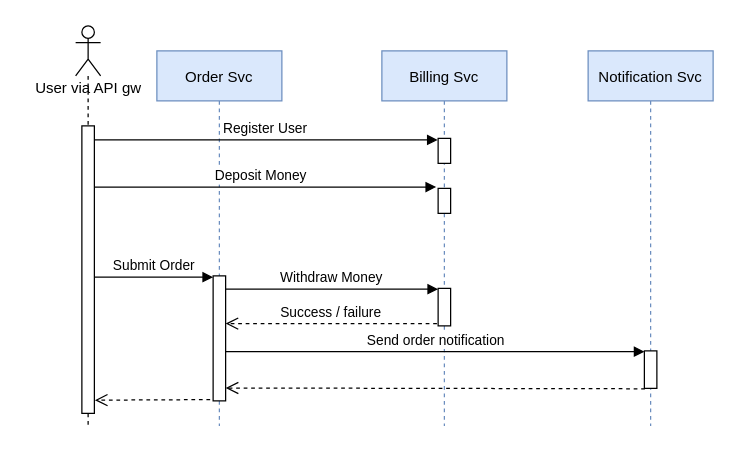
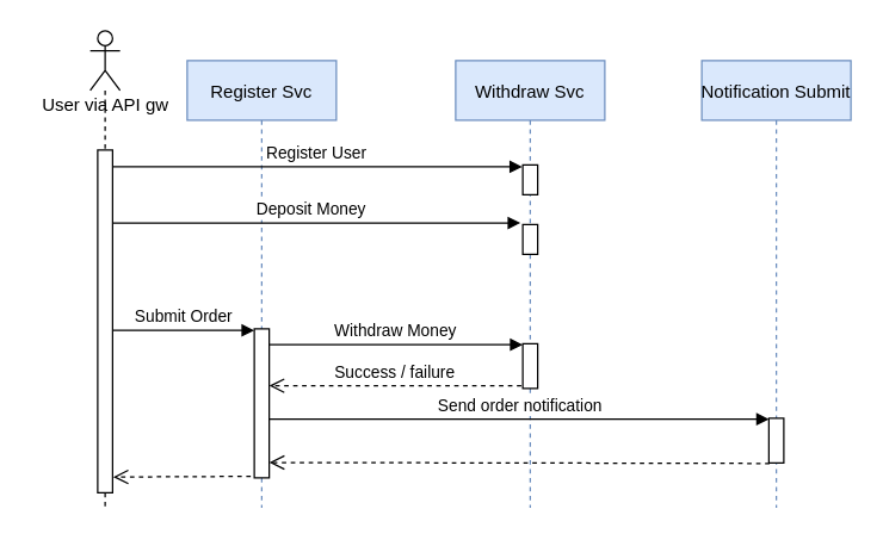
  <mxCell id="0" />
  <mxCell id="1" parent="0" />
- <mxCell id="2" value="Order Svc" style="shape=umlLifeline;perimeter=lifelinePerimeter;container=1;collapsible=0;recursiveResize=0;rounded=0;shadow=0;strokeWidth=1;fillColor=#dae8fc;strokeColor=#6c8ebf;" parent="1" vertex="1"><mxGeometry x="125" y="40" width="100" height="300" as="geometry" /></mxCell>
+ <mxCell id="2" value="Register Svc" style="shape=umlLifeline;perimeter=lifelinePerimeter;container=1;collapsible=0;recursiveResize=0;rounded=0;shadow=0;strokeWidth=1;fillColor=#dae8fc;strokeColor=#6c8ebf;" parent="1" vertex="1"><mxGeometry x="125" y="40" width="100" height="300" as="geometry" /></mxCell>
  <mxCell id="3" value="" style="points=[];perimeter=orthogonalPerimeter;rounded=0;shadow=0;strokeWidth=1;" parent="2" vertex="1"><mxGeometry x="45" y="180" width="10" height="100" as="geometry" /></mxCell>
- <mxCell id="4" value="Billing Svc" style="shape=umlLifeline;perimeter=lifelinePerimeter;container=1;collapsible=0;recursiveResize=0;rounded=0;shadow=0;strokeWidth=1;fillColor=#dae8fc;strokeColor=#6c8ebf;" parent="1" vertex="1"><mxGeometry x="305" y="40" width="100" height="300" as="geometry" /></mxCell>
+ <mxCell id="4" value="Withdraw Svc" style="shape=umlLifeline;perimeter=lifelinePerimeter;container=1;collapsible=0;recursiveResize=0;rounded=0;shadow=0;strokeWidth=1;fillColor=#dae8fc;strokeColor=#6c8ebf;" parent="1" vertex="1"><mxGeometry x="305" y="40" width="100" height="300" as="geometry" /></mxCell>
  <mxCell id="5" value="" style="points=[];perimeter=orthogonalPerimeter;rounded=0;shadow=0;strokeWidth=1;" parent="4" vertex="1"><mxGeometry x="45" y="70" width="10" height="20" as="geometry" /></mxCell>
  <mxCell id="6" value="" style="points=[];perimeter=orthogonalPerimeter;rounded=0;shadow=0;strokeWidth=1;" parent="4" vertex="1"><mxGeometry x="45" y="110" width="10" height="20" as="geometry" /></mxCell>
  <mxCell id="7" value="" style="html=1;points=[];perimeter=orthogonalPerimeter;" parent="4" vertex="1"><mxGeometry x="45" y="190" width="10" height="30" as="geometry" /></mxCell>
- <mxCell id="8" value="Notification Svc" style="shape=umlLifeline;perimeter=lifelinePerimeter;container=1;collapsible=0;recursiveResize=0;rounded=0;shadow=0;strokeWidth=1;fillColor=#dae8fc;strokeColor=#6c8ebf;" parent="1" vertex="1"><mxGeometry x="470" y="40" width="100" height="300" as="geometry" /></mxCell>
+ <mxCell id="8" value="Notification Submit" style="shape=umlLifeline;perimeter=lifelinePerimeter;container=1;collapsible=0;recursiveResize=0;rounded=0;shadow=0;strokeWidth=1;fillColor=#dae8fc;strokeColor=#6c8ebf;" parent="1" vertex="1"><mxGeometry x="470" y="40" width="100" height="300" as="geometry" /></mxCell>
  <mxCell id="9" value="" style="points=[];perimeter=orthogonalPerimeter;rounded=0;shadow=0;strokeWidth=1;" parent="8" vertex="1"><mxGeometry x="45" y="240" width="10" height="30" as="geometry" /></mxCell>
  <mxCell id="10" value="Deposit Money" style="verticalAlign=bottom;startArrow=none;endArrow=block;startSize=8;shadow=0;strokeWidth=1;entryX=-0.156;entryY=-0.054;entryDx=0;entryDy=0;entryPerimeter=0;startFill=0;" parent="1" source="11" target="6" edge="1"><mxGeometry relative="1" as="geometry"><mxPoint x="90" y="149" as="sourcePoint" /><mxPoint x="330" y="150" as="targetPoint" /></mxGeometry></mxCell>
  <mxCell id="11" value="" style="shape=umlLifeline;participant=umlActor;perimeter=lifelinePerimeter;whiteSpace=wrap;html=1;container=1;collapsible=0;recursiveResize=0;verticalAlign=top;spacingTop=36;outlineConnect=0;" parent="1" vertex="1"><mxGeometry x="60" y="20" width="20" height="320" as="geometry" /></mxCell>
  <mxCell id="12" value="" style="html=1;points=[];perimeter=orthogonalPerimeter;" parent="11" vertex="1"><mxGeometry x="5" y="80" width="10" height="230" as="geometry" /></mxCell>
  <mxCell id="13" value="Register User" style="verticalAlign=bottom;startArrow=none;endArrow=block;startSize=8;shadow=0;strokeWidth=1;startFill=0;entryX=-0.032;entryY=0.064;entryDx=0;entryDy=0;entryPerimeter=0;" parent="1" source="12" target="5" edge="1"><mxGeometry relative="1" as="geometry"><mxPoint x="90" y="112" as="sourcePoint" /><mxPoint x="350" y="112" as="targetPoint" /></mxGeometry></mxCell>
  <mxCell id="14" value="Submit Order" style="verticalAlign=bottom;startArrow=none;endArrow=block;startSize=8;shadow=0;strokeWidth=1;startFill=0;" parent="1" source="12" edge="1"><mxGeometry relative="1" as="geometry"><mxPoint x="90" y="221" as="sourcePoint" /><mxPoint x="170" y="221" as="targetPoint" /></mxGeometry></mxCell>
  <mxCell id="15" value="Withdraw Money" style="verticalAlign=bottom;startArrow=none;endArrow=block;startSize=8;shadow=0;strokeWidth=1;startFill=0;entryX=0;entryY=0.02;entryDx=0;entryDy=0;entryPerimeter=0;" parent="1" source="3" target="7" edge="1"><mxGeometry relative="1" as="geometry"><mxPoint x="180" y="231" as="sourcePoint" /><mxPoint x="340" y="231" as="targetPoint" /></mxGeometry></mxCell>
  <mxCell id="16" value="Success / failure" style="html=1;verticalAlign=bottom;endArrow=open;dashed=1;endSize=8;exitX=-0.096;exitY=0.939;exitDx=0;exitDy=0;exitPerimeter=0;" parent="1" source="7" target="3" edge="1"><mxGeometry relative="1" as="geometry"><mxPoint x="340" y="260" as="sourcePoint" /><mxPoint x="181" y="258" as="targetPoint" /></mxGeometry></mxCell>
  <mxCell id="17" value="Send order notification" style="html=1;verticalAlign=bottom;endArrow=block;entryX=0.012;entryY=0.021;entryDx=0;entryDy=0;entryPerimeter=0;" parent="1" source="3" target="9" edge="1"><mxGeometry width="80" relative="1" as="geometry"><mxPoint x="180" y="280" as="sourcePoint" /><mxPoint x="260" y="280" as="targetPoint" /></mxGeometry></mxCell>
  <mxCell id="18" value="" style="html=1;verticalAlign=bottom;endArrow=open;dashed=1;endSize=8;entryX=1.008;entryY=0.897;entryDx=0;entryDy=0;entryPerimeter=0;exitX=0.044;exitY=1.011;exitDx=0;exitDy=0;exitPerimeter=0;" parent="1" source="9" target="3" edge="1"><mxGeometry relative="1" as="geometry"><mxPoint x="510" y="310" as="sourcePoint" /><mxPoint x="190" y="310" as="targetPoint" /></mxGeometry></mxCell>
  <mxCell id="19" value="" style="html=1;verticalAlign=bottom;endArrow=open;dashed=1;endSize=8;exitX=-0.238;exitY=0.99;exitDx=0;exitDy=0;exitPerimeter=0;entryX=1.043;entryY=0.954;entryDx=0;entryDy=0;entryPerimeter=0;" parent="1" source="3" target="12" edge="1"><mxGeometry relative="1" as="geometry"><mxPoint x="160" y="320" as="sourcePoint" /><mxPoint x="80" y="320" as="targetPoint" /></mxGeometry></mxCell>
  <mxCell id="20" value="User via API gw" style="text;html=1;align=center;verticalAlign=middle;resizable=0;points=[];autosize=1;" parent="1" vertex="1"><mxGeometry x="20" y="60" width="100" height="20" as="geometry" /></mxCell>
